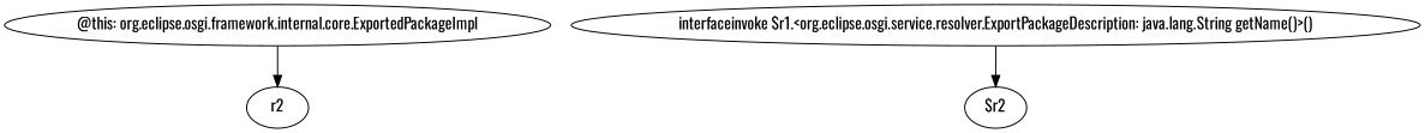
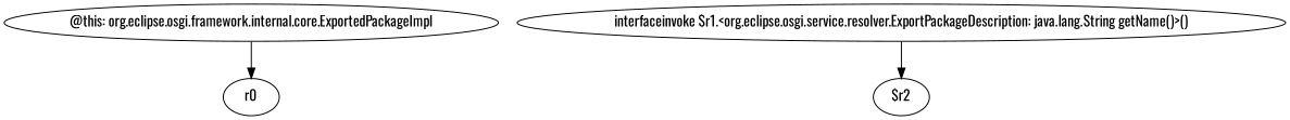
  digraph {
    fontname=Oswald
    node [fontname=Oswald]
    edge [fontname=Oswald]
    n1 [label="@this: org.eclipse.osgi.framework.internal.core.ExportedPackageImpl"]
-   n2 [label=r2]
+   n2 [label=r0]
    n3 [label="interfaceinvoke $r1.<org.eclipse.osgi.service.resolver.ExportPackageDescription: java.lang.String getName()>()"]
    n4 [label="$r2"]
    n1 -> n2
    n3 -> n4
  }
